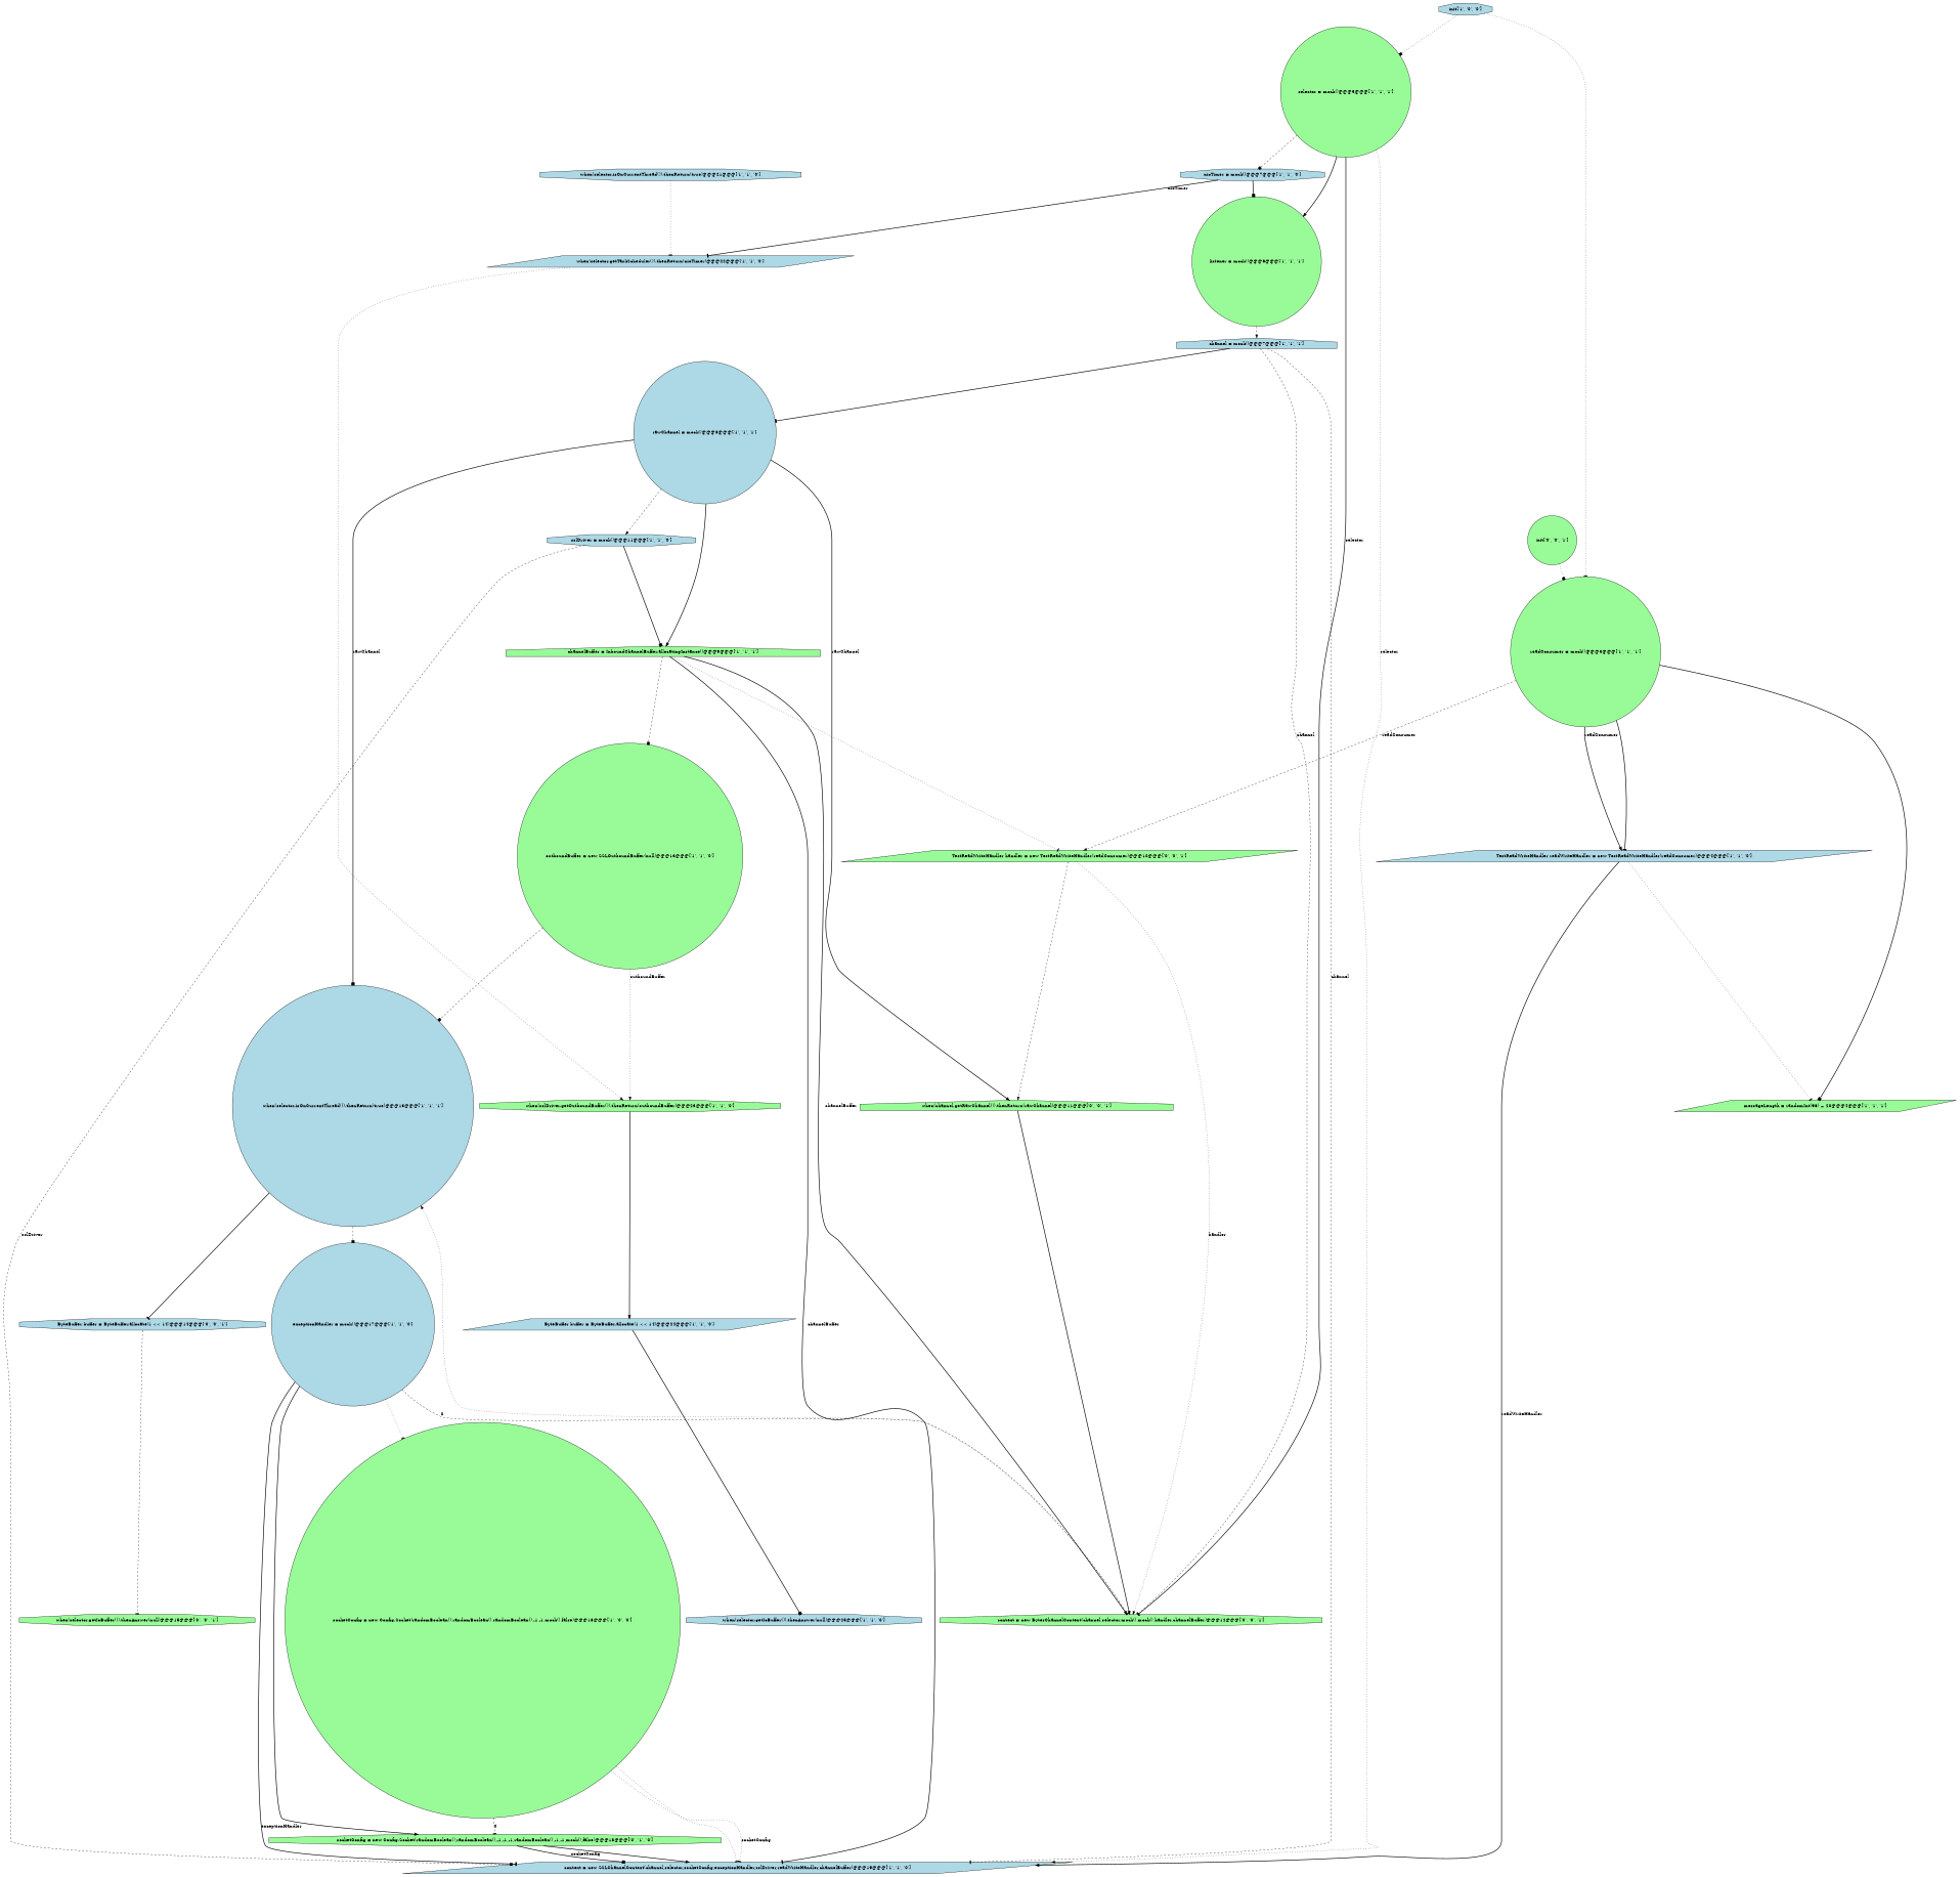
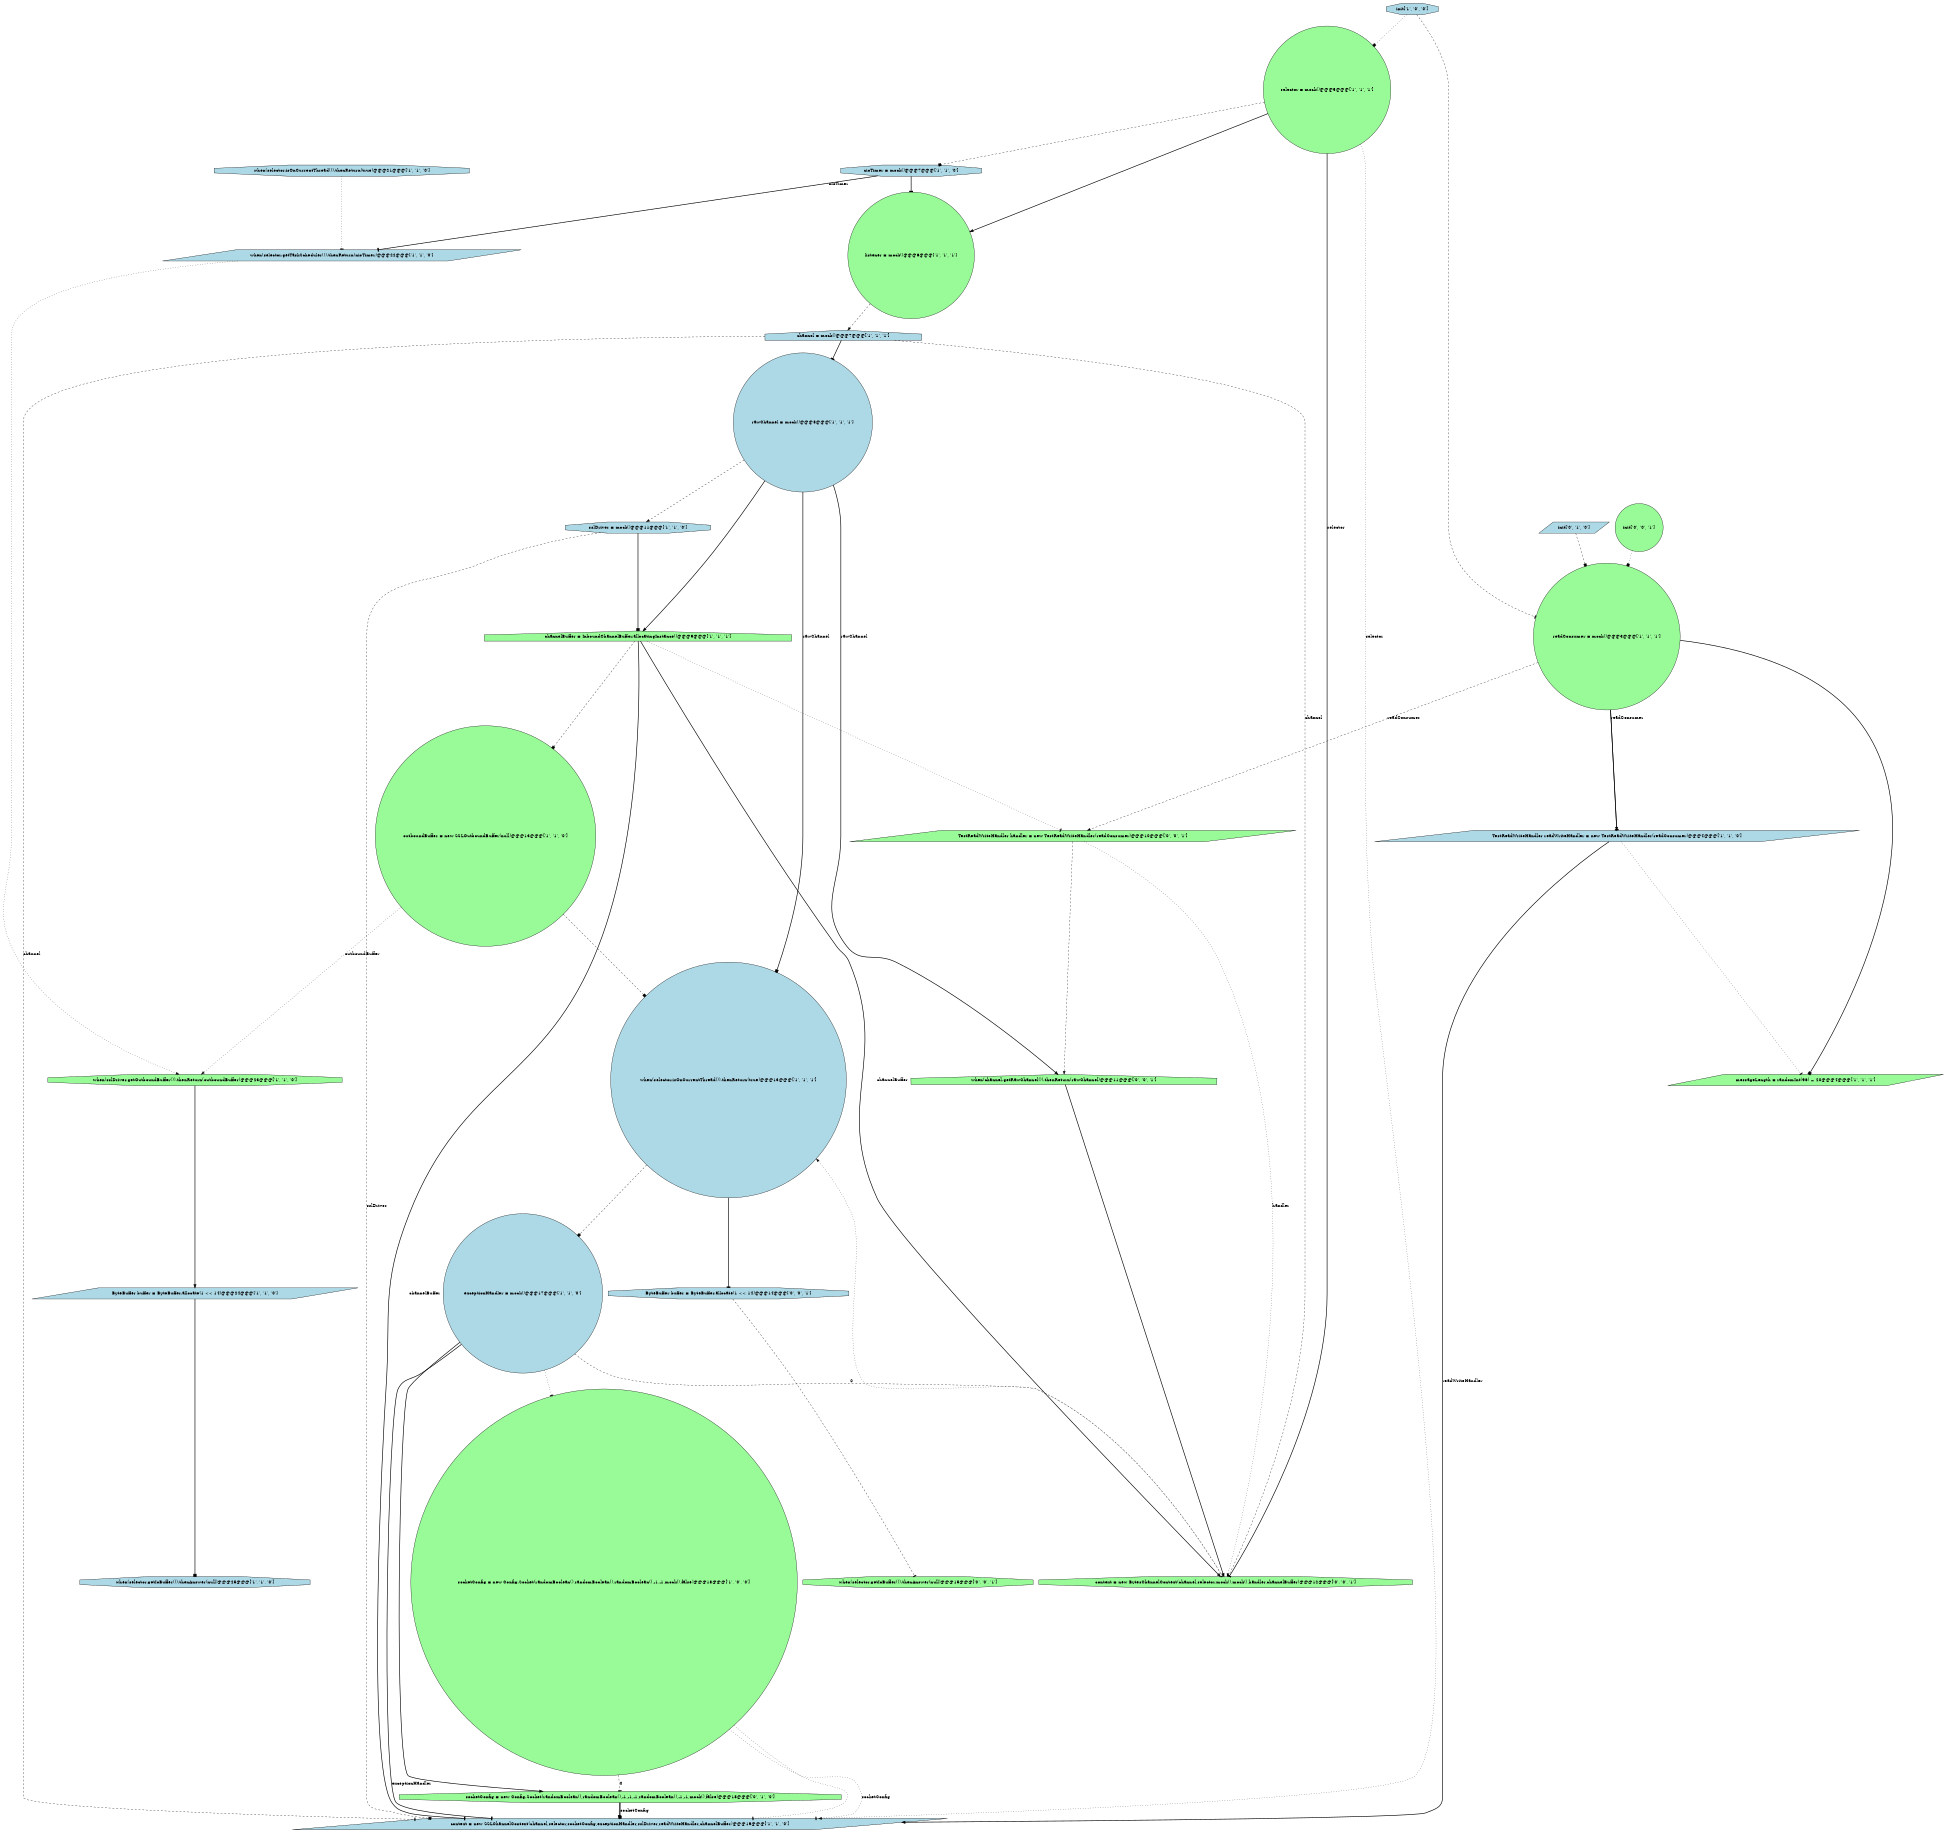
  digraph {
    node [fillcolor=lightblue shape=octagon style=filled]
    edge [arrowhead=tee style=bold]
    n1 [label="when(selector.isOnCurrentThread()).thenReturn(true)@@@21@@@['1', '1', '0']"]
    n2 [label="when(selector.getTaskScheduler()).thenReturn(nioTimer)@@@22@@@['1', '1', '0']" shape=parallelogram]
    n3 [fillcolor=palegreen label="readConsumer = mock()@@@3@@@['1', '1', '1']" shape=circle]
    n4 [label="TestReadWriteHandler readWriteHandler = new TestReadWriteHandler(readConsumer)@@@4@@@['1', '1', '0']" shape=parallelogram]
    n5 [fillcolor=palegreen label="messageLength = randomInt(96) + 20@@@4@@@['1', '1', '1']" shape=parallelogram]
    n6 [fillcolor=palegreen label="TestReadWriteHandler handler = new TestReadWriteHandler(readConsumer)@@@10@@@['0', '0', '1']" shape=parallelogram]
    n7 [label="context = new SSLChannelContext(channel,selector,socketConfig,exceptionHandler,sslDriver,readWriteHandler,channelBuffer)@@@19@@@['1', '1', '0']" shape=parallelogram]
    n8 [fillcolor=palegreen label="context = new BytesChannelContext(channel,selector,mock(),mock(),handler,channelBuffer)@@@12@@@['0', '0', '1']"]
    n9 [fillcolor=palegreen label="when(channel.getRawChannel()).thenReturn(rawChannel)@@@11@@@['0', '0', '1']" shape=house]
    n10 [label="when(selector.getIoBuffer()).thenAnswer(null)@@@25@@@['1', '1', '0']"]
    n11 [fillcolor=palegreen label="outboundBuffer = new SSLOutboundBuffer(null)@@@13@@@['1', '1', '0']" shape=circle]
    n12 [fillcolor=palegreen label="when(sslDriver.getOutboundBuffer()).thenReturn(outboundBuffer)@@@23@@@['1', '1', '0']"]
    n13 [label="when(selector.isOnCurrentThread()).thenReturn(true)@@@13@@@['1', '1', '1']" shape=circle]
    n14 [label="ByteBuffer buffer = ByteBuffer.allocate(1 << 14)@@@24@@@['1', '1', '0']" shape=parallelogram]
    n15 [label="ByteBuffer buffer = ByteBuffer.allocate(1 << 14)@@@14@@@['0', '0', '1']"]
    n16 [label="exceptionHandler = mock()@@@17@@@['1', '1', '0']" shape=circle]
    n17 [fillcolor=palegreen label="channelBuffer = InboundChannelBuffer.allocatingInstance()@@@9@@@['1', '1', '1']" shape=house]
    n18 [fillcolor=palegreen label="socketConfig = new Config.Socket(randomBoolean(),randomBoolean(),-1,-1,-1,randomBoolean(),-1,-1,mock(),false)@@@18@@@['0', '1', '0']"]
    n19 [fillcolor=palegreen label="when(selector.getIoBuffer()).thenAnswer(null)@@@15@@@['0', '0', '1']"]
    n20 [label="sslDriver = mock()@@@11@@@['1', '1', '0']"]
    n21 [fillcolor=palegreen label="socketConfig = new Config.Socket(randomBoolean(),randomBoolean(),randomBoolean(),-1,-1,mock(),false)@@@18@@@['1', '0', '0']" shape=circle]
    n22 [label="channel = mock()@@@7@@@['1', '1', '1']" shape=house]
    n23 [label="rawChannel = mock()@@@8@@@['1', '1', '1']" shape=circle]
    n24 [label="init['1', '0', '0']"]
    n25 [fillcolor=palegreen label="selector = mock()@@@5@@@['1', '1', '1']" shape=circle]
    n26 [label="nioTimer = mock()@@@7@@@['1', '1', '0']"]
    n27 [fillcolor=palegreen label="listener = mock()@@@6@@@['1', '1', '1']" shape=circle]
+   n28 [label="init['0', '1', '0']" shape=parallelogram]
    n29 [fillcolor=palegreen label="init['0', '0', '1']" shape=circle]
    n1 -> n2 [style=dotted]
    n2 -> n12 [arrowhead=normal style=dotted]
    n3 -> n4
    n3 -> n4 [arrowhead=normal label=readConsumer]
    n3 -> n5 [arrowhead=box]
    n3 -> n6 [arrowhead=normal label=readConsumer style=dashed]
    n4 -> n5 [style=dotted]
    n4 -> n7 [arrowhead=normal label=readWriteHandler]
    n6 -> n8 [arrowhead=normal label=handler style=dotted]
    n6 -> n9 [arrowhead=normal style=dashed]
    n8 -> n13 [arrowhead=normal style=dotted]
    n9 -> n8 [arrowhead=normal]
    n11 -> n12 [arrowhead=normal label=outboundBuffer style=dotted]
    n11 -> n13 [arrowhead=box style=dashed]
    n12 -> n14 [arrowhead=normal]
    n13 -> n15
    n13 -> n16 [arrowhead=box style=dashed]
    n14 -> n10 [arrowhead=box]
    n15 -> n19 [style=dashed]
    n16 -> n7 [label=exceptionHandler]
    n16 -> n8 [label=0 style=dashed]
    n16 -> n18 [arrowhead=normal]
    n16 -> n21 [style=dotted]
    n17 -> n6 [style=dotted]
    n17 -> n7 [label=channelBuffer]
    n17 -> n8 [arrowhead=normal label=channelBuffer]
    n17 -> n11 [arrowhead=box style=dashed]
    n18 -> n7 [arrowhead=normal]
    n18 -> n7 [arrowhead=box label=socketConfig]
    n20 -> n7 [arrowhead=box label=sslDriver style=dashed]
    n20 -> n17 [arrowhead=box]
    n21 -> n7 [label=socketConfig style=dotted]
    n21 -> n7 [style=dotted]
    n21 -> n18 [label=0 style=dashed]
    n22 -> n7 [label=channel style=dashed]
    n22 -> n8 [label=channel style=dashed]
    n22 -> n23
    n23 -> n9 [arrowhead=normal label=rawChannel]
    n23 -> n13 [arrowhead=box label=rawChannel]
    n23 -> n17 [arrowhead=normal]
    n23 -> n20 [arrowhead=normal style=dashed]
-   n24 -> n3 [style=dotted]
+   n24 -> n3 [style=dashed]
    n24 -> n25 [arrowhead=box style=dotted]
    n25 -> n7 [arrowhead=normal label=selector style=dotted]
    n25 -> n8 [label=selector]
    n25 -> n26 [arrowhead=box style=dashed]
    n25 -> n27 [arrowhead=normal]
    n26 -> n2 [label=nioTimer]
-   n26 -> n27 [arrowhead=box]
+   n26 -> n27
    n27 -> n22 [arrowhead=normal style=dashed]
+   n28 -> n3 [arrowhead=box style=dashed]
    n29 -> n3 [arrowhead=box style=dotted]
  }
